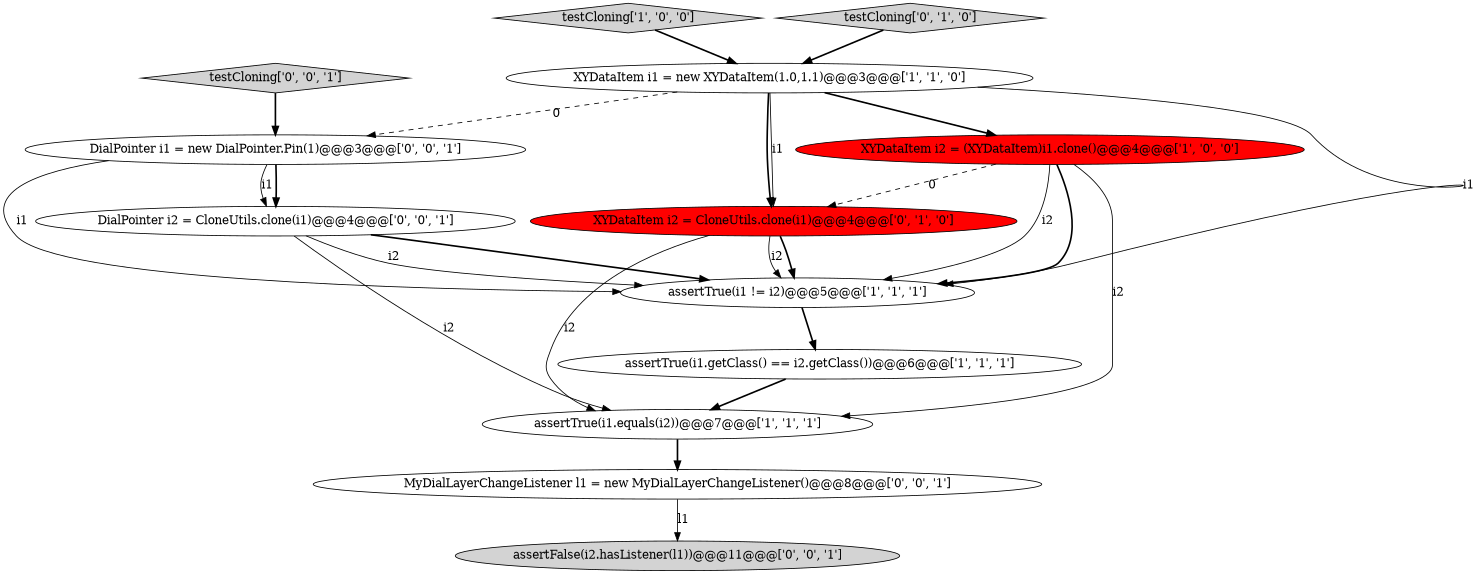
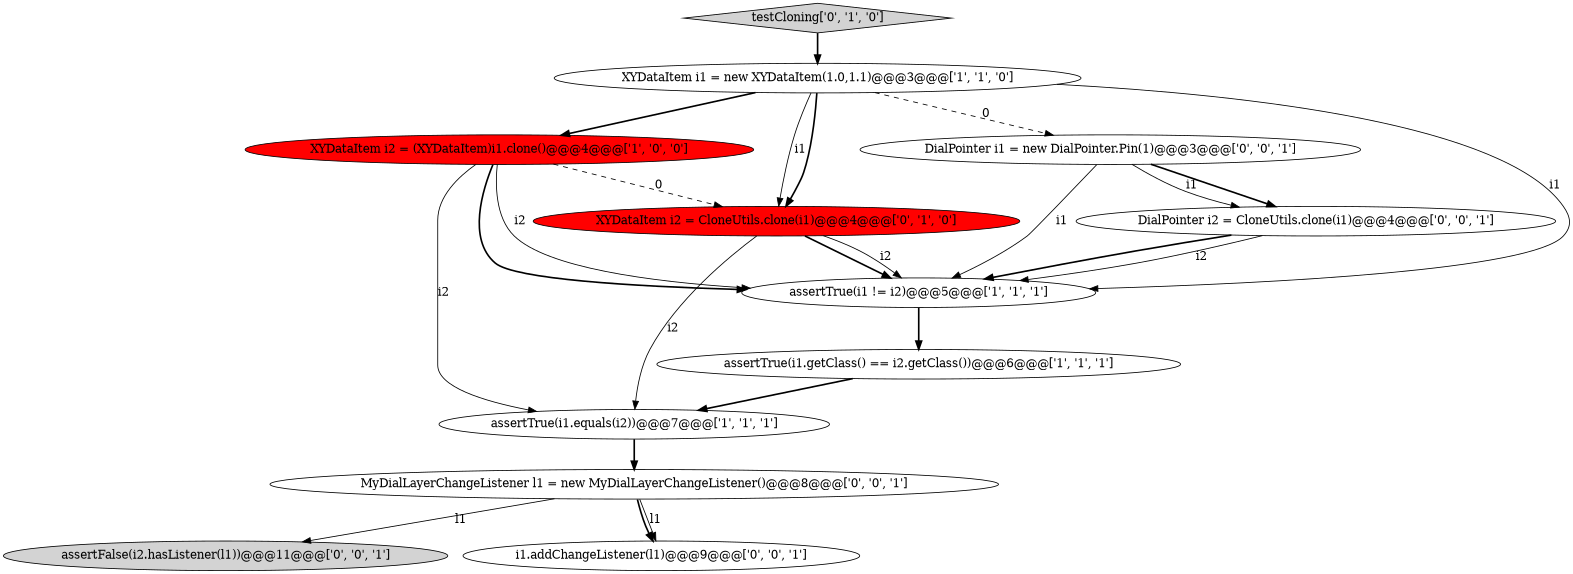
  digraph {
    node [fillcolor=white shape=ellipse style=filled]
    edge [style=bold]
    n1 [fillcolor=red label="XYDataItem i2 = (XYDataItem)i1.clone()@@@4@@@['1', '0', '0']"]
    n2 [fillcolor=red label="XYDataItem i2 = CloneUtils.clone(i1)@@@4@@@['0', '1', '0']"]
    n3 [label="assertTrue(i1 != i2)@@@5@@@['1', '1', '1']"]
    n4 [label="assertTrue(i1.equals(i2))@@@7@@@['1', '1', '1']"]
    n5 [label="assertTrue(i1.getClass() == i2.getClass())@@@6@@@['1', '1', '1']"]
    n6 [label="MyDialLayerChangeListener l1 = new MyDialLayerChangeListener()@@@8@@@['0', '0', '1']"]
    n7 [label="DialPointer i1 = new DialPointer.Pin(1)@@@3@@@['0', '0', '1']"]
    n8 [label="DialPointer i2 = CloneUtils.clone(i1)@@@4@@@['0', '0', '1']"]
    n9 [fillcolor=lightgray label="assertFalse(i2.hasListener(l1))@@@11@@@['0', '0', '1']"]
    n10 [label="XYDataItem i1 = new XYDataItem(1.0,1.1)@@@3@@@['1', '1', '0']"]
-   n12 [fillcolor=lightgray label="testCloning['1', '0', '0']" shape=diamond]
-   n13 [fillcolor=lightgray label="testCloning['0', '0', '1']" shape=diamond]
+   n11 [label="i1.addChangeListener(l1)@@@9@@@['0', '0', '1']"]
    n14 [fillcolor=lightgray label="testCloning['0', '1', '0']" shape=diamond]
    n1 -> n2 [label=0 style=dashed]
    n1 -> n3
    n1 -> n3 [label=i2 style=solid]
    n1 -> n4 [label=i2 style=solid]
    n2 -> n3
    n2 -> n3 [label=i2 style=solid]
    n2 -> n4 [label=i2 style=solid]
    n3 -> n5
    n4 -> n6
    n5 -> n4
    n6 -> n9 [label=l1 style=solid]
+   n6 -> n11
+   n6 -> n11 [label=l1 style=solid]
    n7 -> n3 [label=i1 style=solid]
    n7 -> n8
    n7 -> n8 [label=i1 style=solid]
    n8 -> n3 [label=i2 style=solid]
    n8 -> n3
-   n8 -> n4 [label=i2 style=solid]
    n10 -> n1
    n10 -> n2 [label=i1 style=solid]
    n10 -> n2
    n10 -> n3 [label=i1 style=solid]
    n10 -> n7 [label=0 style=dashed]
-   n12 -> n10
-   n13 -> n7
    n14 -> n10
  }
